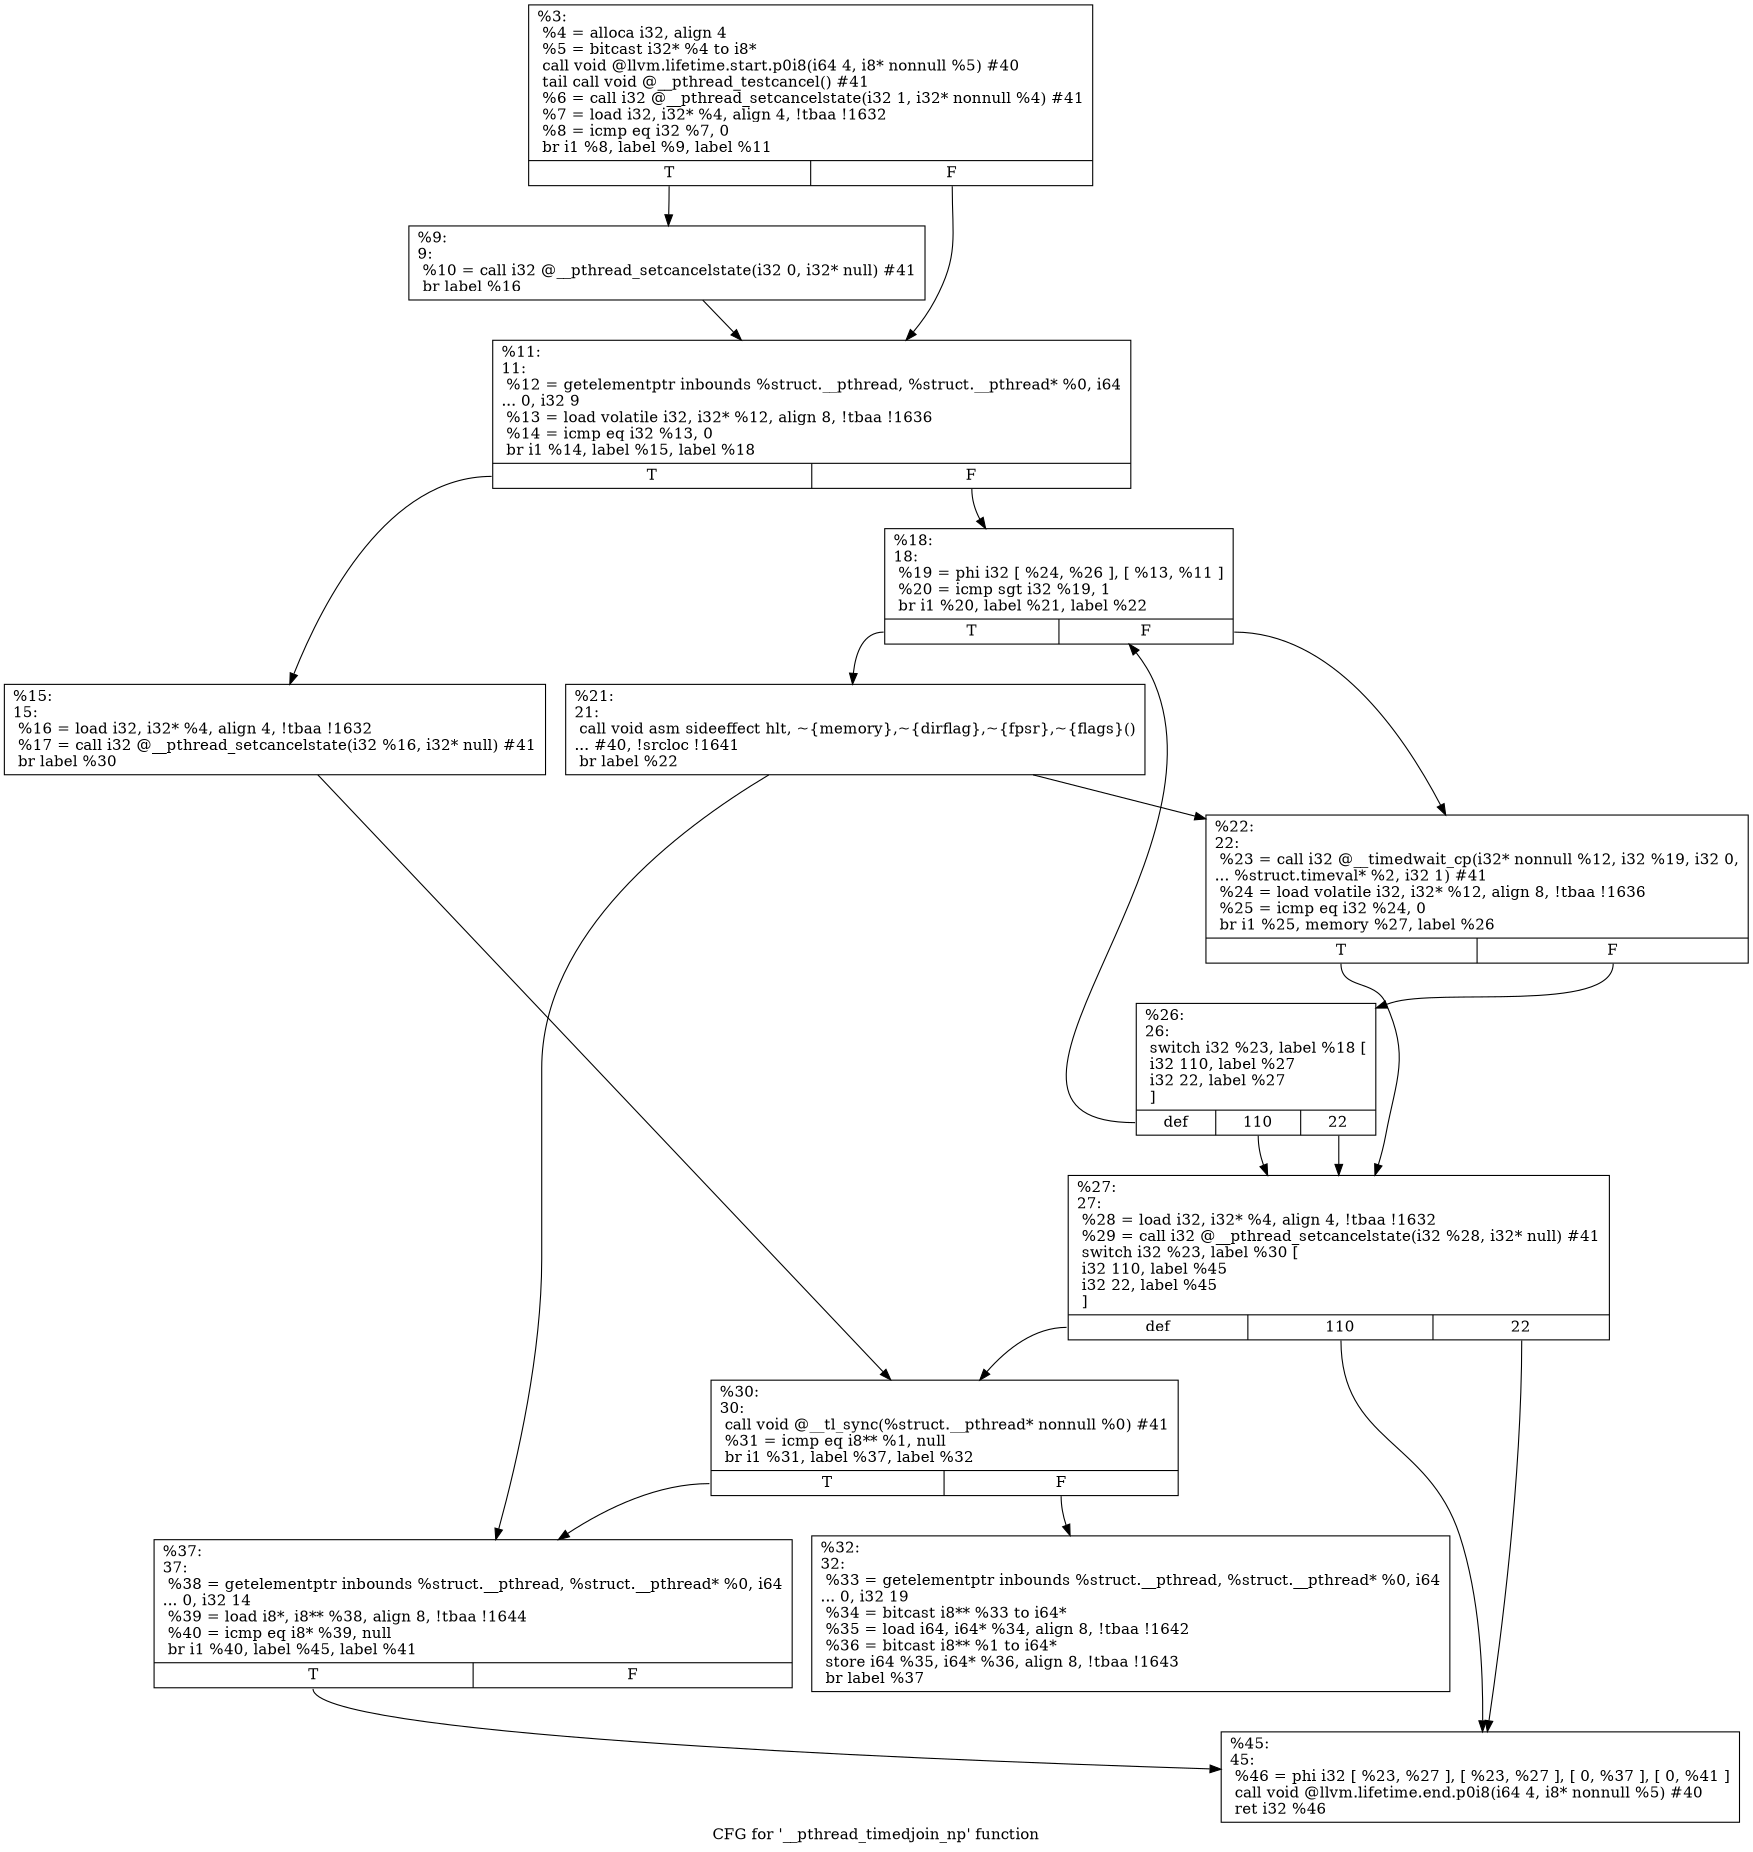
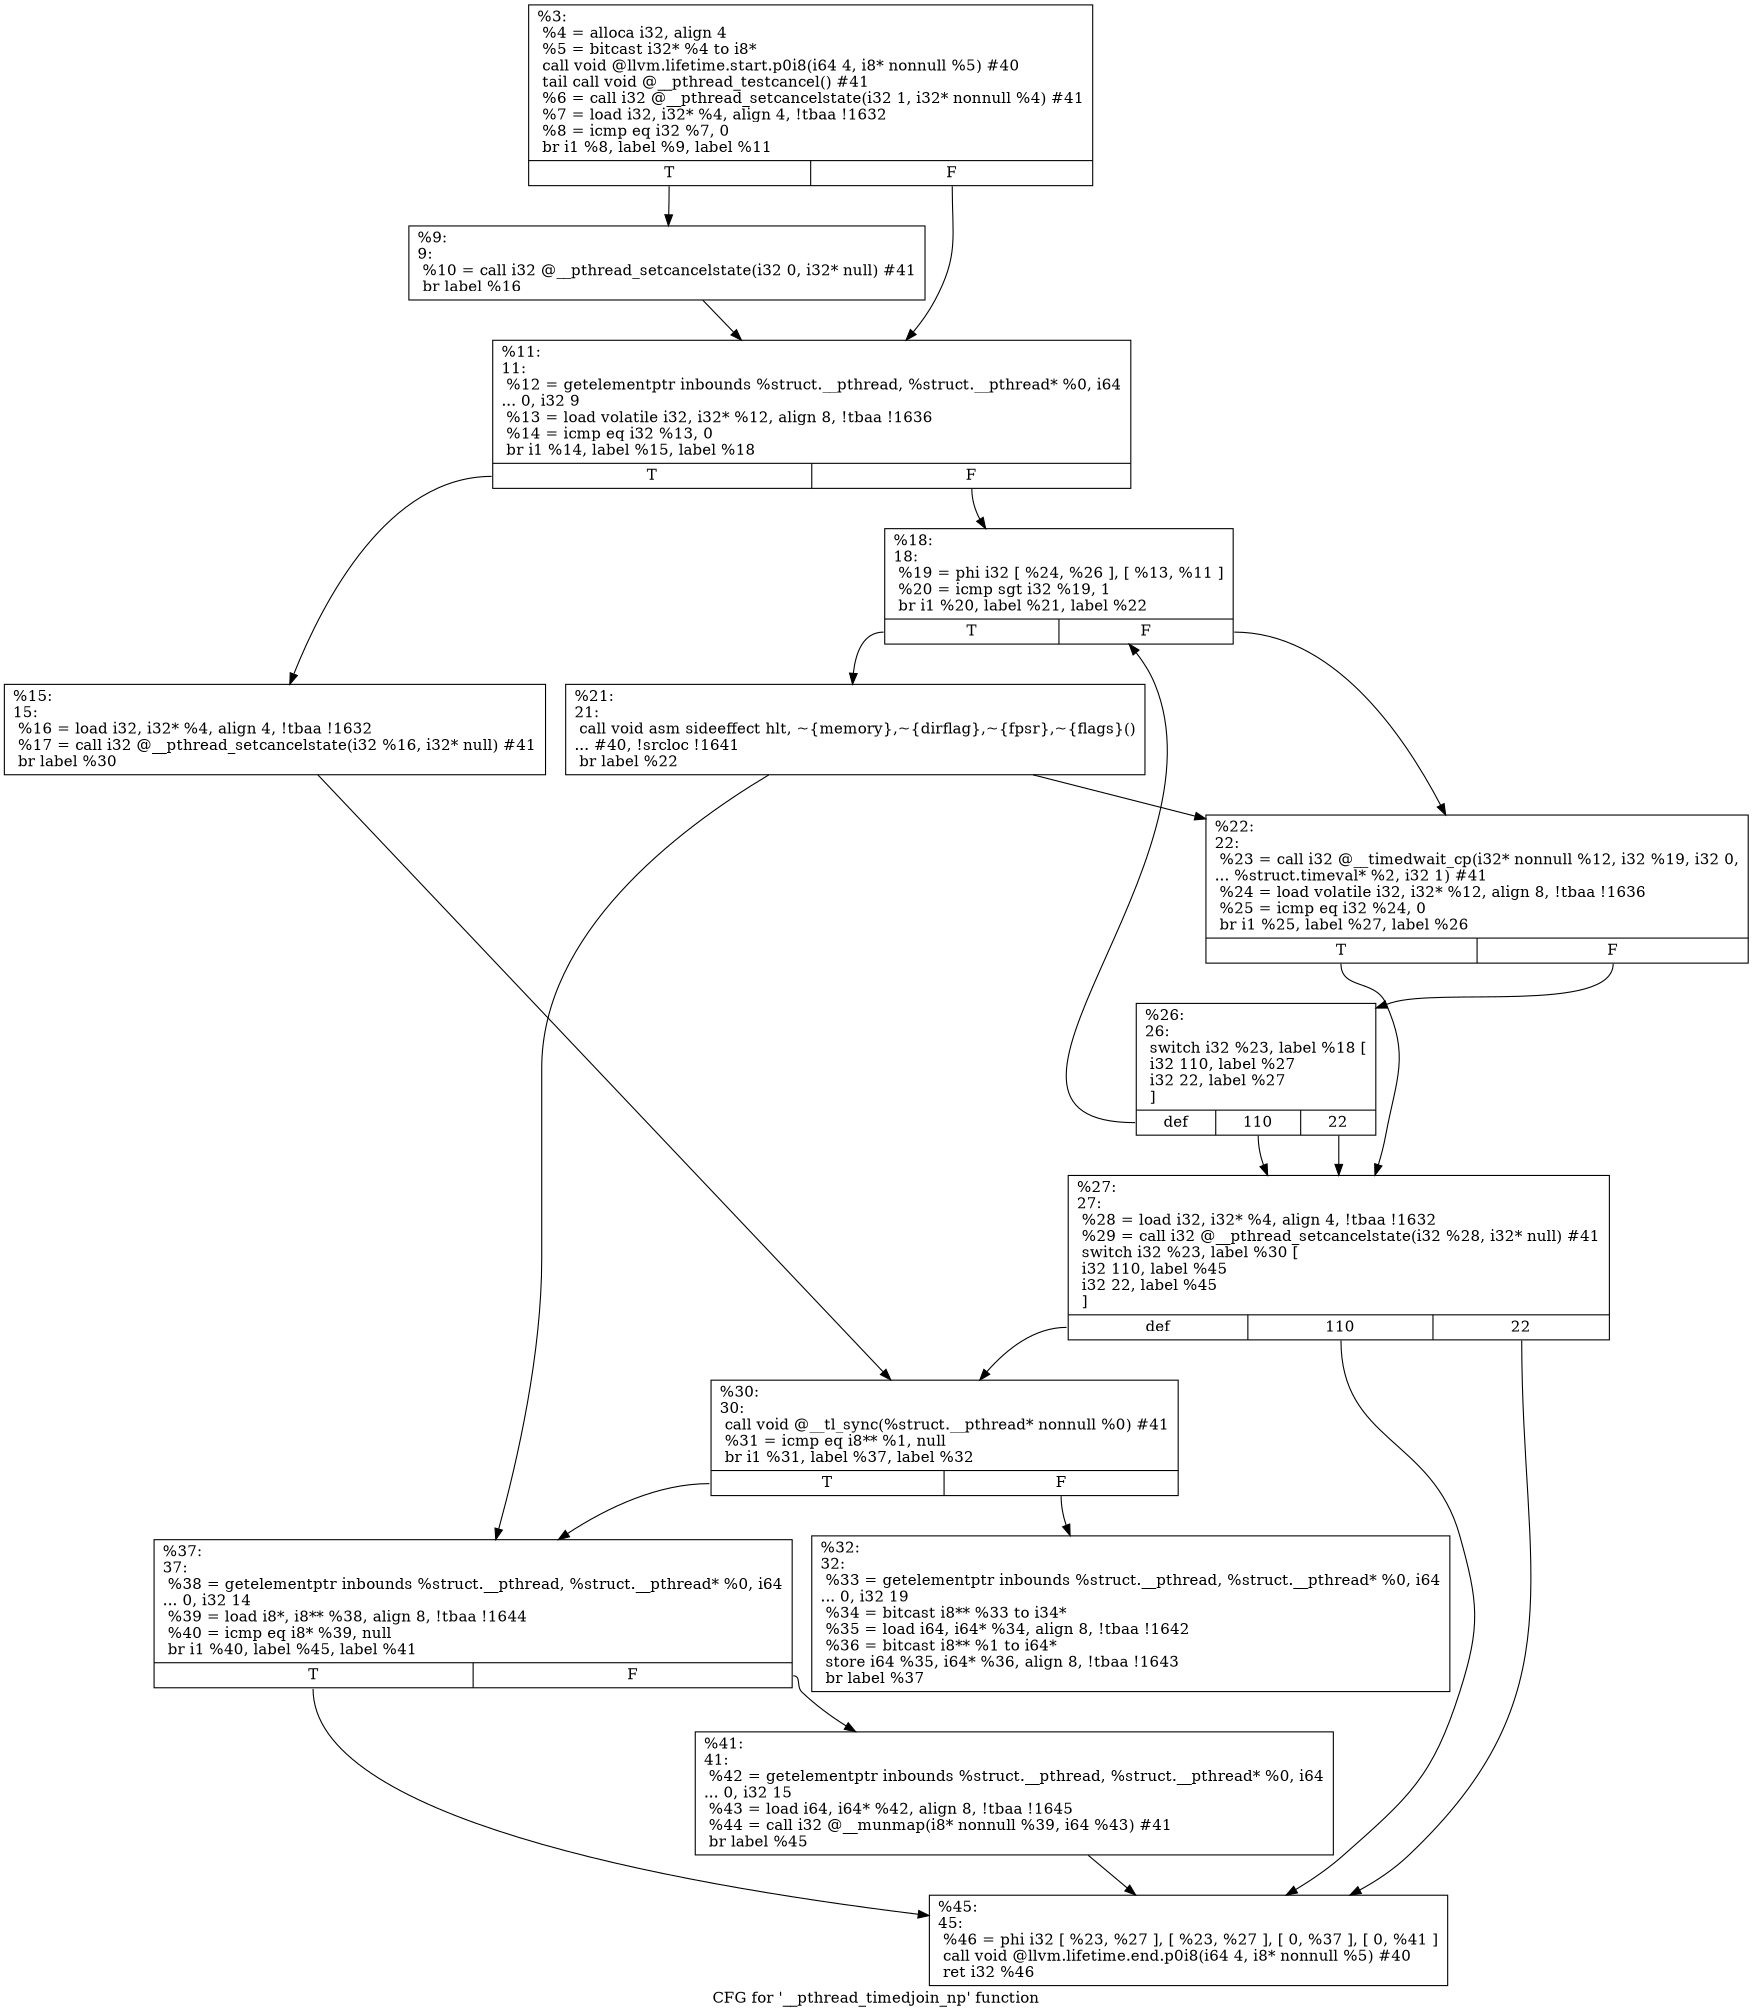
  digraph {
    label="CFG for '__pthread_timedjoin_np' function"
    node [shape=record]
    edge [tailport=s0]
    n1 [label="{%3:\l  %4 = alloca i32, align 4\l  %5 = bitcast i32* %4 to i8*\l  call void @llvm.lifetime.start.p0i8(i64 4, i8* nonnull %5) #40\l  tail call void @__pthread_testcancel() #41\l  %6 = call i32 @__pthread_setcancelstate(i32 1, i32* nonnull %4) #41\l  %7 = load i32, i32* %4, align 4, !tbaa !1632\l  %8 = icmp eq i32 %7, 0\l  br i1 %8, label %9, label %11\l|{<s0>T|<s1>F}}"]
    n2 [label="{%9:\l9:                                                \l  %10 = call i32 @__pthread_setcancelstate(i32 0, i32* null) #41\l  br label %16\l}"]
    n3 [label="{%11:\l11:                                               \l  %12 = getelementptr inbounds %struct.__pthread, %struct.__pthread* %0, i64\l... 0, i32 9\l  %13 = load volatile i32, i32* %12, align 8, !tbaa !1636\l  %14 = icmp eq i32 %13, 0\l  br i1 %14, label %15, label %18\l|{<s0>T|<s1>F}}"]
    n4 [label="{%15:\l15:                                               \l  %16 = load i32, i32* %4, align 4, !tbaa !1632\l  %17 = call i32 @__pthread_setcancelstate(i32 %16, i32* null) #41\l  br label %30\l}"]
    n5 [label="{%18:\l18:                                               \l  %19 = phi i32 [ %24, %26 ], [ %13, %11 ]\l  %20 = icmp sgt i32 %19, 1\l  br i1 %20, label %21, label %22\l|{<s0>T|<s1>F}}"]
    n6 [label="{%30:\l30:                                               \l  call void @__tl_sync(%struct.__pthread* nonnull %0) #41\l  %31 = icmp eq i8** %1, null\l  br i1 %31, label %37, label %32\l|{<s0>T|<s1>F}}"]
    n7 [label="{%21:\l21:                                               \l  call void asm sideeffect hlt, ~\{memory\},~\{dirflag\},~\{fpsr\},~\{flags\}()\l... #40, !srcloc !1641\l  br label %22\l}"]
-   n8 [label="{%22:\l22:                                               \l  %23 = call i32 @__timedwait_cp(i32* nonnull %12, i32 %19, i32 0,\l... %struct.timeval* %2, i32 1) #41\l  %24 = load volatile i32, i32* %12, align 8, !tbaa !1636\l  %25 = icmp eq i32 %24, 0\l  br i1 %25, memory %27, label %26\l|{<s0>T|<s1>F}}"]
+   n8 [label="{%22:\l22:                                               \l  %23 = call i32 @__timedwait_cp(i32* nonnull %12, i32 %19, i32 0,\l... %struct.timeval* %2, i32 1) #41\l  %24 = load volatile i32, i32* %12, align 8, !tbaa !1636\l  %25 = icmp eq i32 %24, 0\l  br i1 %25, label %27, label %26\l|{<s0>T|<s1>F}}"]
    n9 [label="{%37:\l37:                                               \l  %38 = getelementptr inbounds %struct.__pthread, %struct.__pthread* %0, i64\l... 0, i32 14\l  %39 = load i8*, i8** %38, align 8, !tbaa !1644\l  %40 = icmp eq i8* %39, null\l  br i1 %40, label %45, label %41\l|{<s0>T|<s1>F}}"]
-   n10 [label="{%32:\l32:                                               \l  %33 = getelementptr inbounds %struct.__pthread, %struct.__pthread* %0, i64\l... 0, i32 19\l  %34 = bitcast i8** %33 to i64*\l  %35 = load i64, i64* %34, align 8, !tbaa !1642\l  %36 = bitcast i8** %1 to i64*\l  store i64 %35, i64* %36, align 8, !tbaa !1643\l  br label %37\l}"]
+   n10 [label="{%32:\l32:                                               \l  %33 = getelementptr inbounds %struct.__pthread, %struct.__pthread* %0, i64\l... 0, i32 19\l  %34 = bitcast i8** %33 to i34*\l  %35 = load i64, i64* %34, align 8, !tbaa !1642\l  %36 = bitcast i8** %1 to i64*\l  store i64 %35, i64* %36, align 8, !tbaa !1643\l  br label %37\l}"]
    n11 [label="{%27:\l27:                                               \l  %28 = load i32, i32* %4, align 4, !tbaa !1632\l  %29 = call i32 @__pthread_setcancelstate(i32 %28, i32* null) #41\l  switch i32 %23, label %30 [\l    i32 110, label %45\l    i32 22, label %45\l  ]\l|{<s0>def|<s1>110|<s2>22}}"]
    n12 [label="{%26:\l26:                                               \l  switch i32 %23, label %18 [\l    i32 110, label %27\l    i32 22, label %27\l  ]\l|{<s0>def|<s1>110|<s2>22}}"]
    n13 [label="{%45:\l45:                                               \l  %46 = phi i32 [ %23, %27 ], [ %23, %27 ], [ 0, %37 ], [ 0, %41 ]\l  call void @llvm.lifetime.end.p0i8(i64 4, i8* nonnull %5) #40\l  ret i32 %46\l}"]
+   n14 [label="{%41:\l41:                                               \l  %42 = getelementptr inbounds %struct.__pthread, %struct.__pthread* %0, i64\l... 0, i32 15\l  %43 = load i64, i64* %42, align 8, !tbaa !1645\l  %44 = call i32 @__munmap(i8* nonnull %39, i64 %43) #41\l  br label %45\l}"]
    n1 -> n2
    n1 -> n3 [tailport=s1]
    n2 -> n3
    n3 -> n4
    n3 -> n5 [tailport=s1]
    n4 -> n6
    n5 -> n7
    n5 -> n8 [tailport=s1]
    n6 -> n9
    n6 -> n10 [tailport=s1]
    n7 -> n8
    n7 -> n9
    n8 -> n11
    n8 -> n12 [tailport=s1]
    n9 -> n13
+   n9 -> n14 [tailport=s1]
    n11 -> n6
    n11 -> n13 [tailport=s1]
    n11 -> n13 [tailport=s2]
    n12 -> n5
    n12 -> n11 [tailport=s1]
    n12 -> n11 [tailport=s2]
+   n14 -> n13
  }
